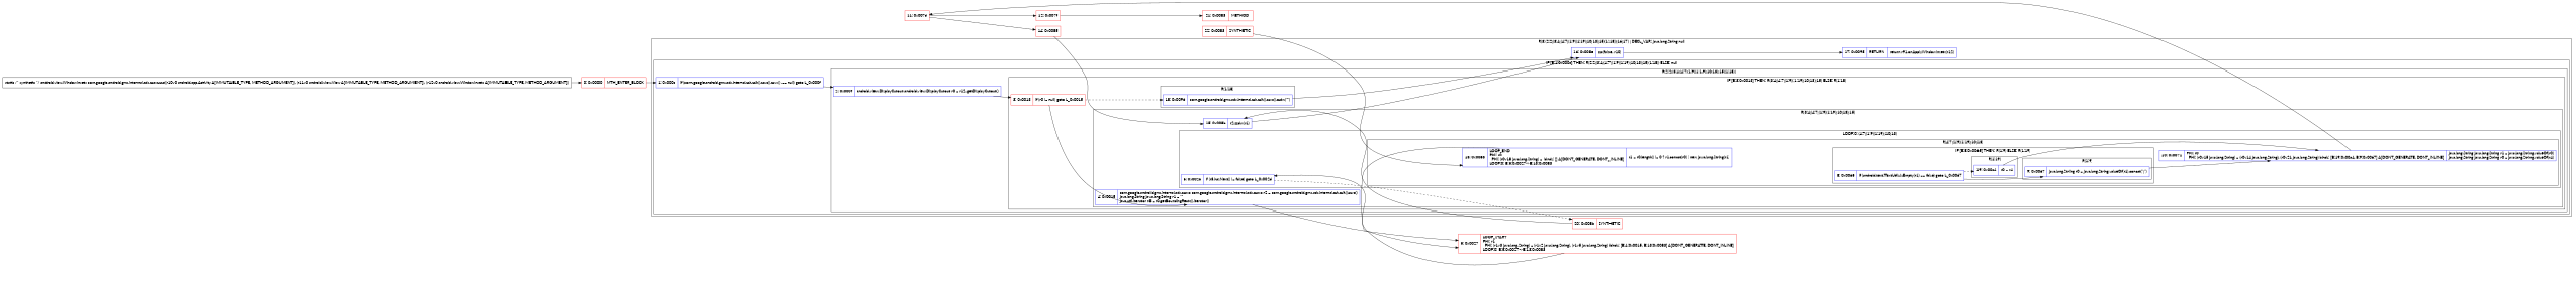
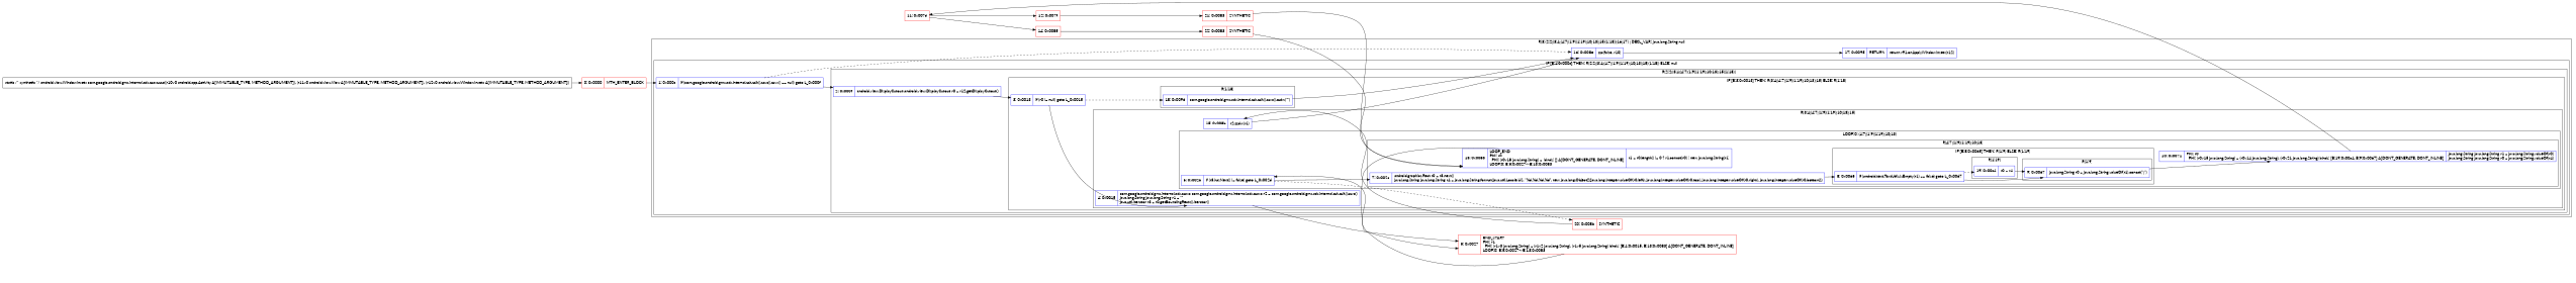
  digraph {
    fontname=Lato
    rankdir=LR
    node [color=blue fontname=Lato shape=record]
    edge [fontname=Lato]
    n1 [label="{9\:\ 0x0067|java.lang.String r0 = java.lang.String.valueOf(r1).concat(\"\|\")\l}"]
    n2 [label="{19\:\ 0x00a4|r0 = r4\l}"]
    n3 [label="{8\:\ 0x0065|if (android.text.TextUtils.isEmpty(r1) == false) goto L_0x0067\l}"]
+   n4 [label="{7\:\ 0x002d|android.graphics.Rect r0 = r3.next()\ljava.lang.String java.lang.String r4 = java.lang.String.format(java.util.Locale.US, \"%d,%d,%d,%d\", new java.lang.Object[]\{java.lang.Integer.valueOf(r0.left), java.lang.Integer.valueOf(r0.top), java.lang.Integer.valueOf(r0.right), java.lang.Integer.valueOf(r0.bottom)\})\l}"]
    n5 [label="{10\:\ 0x0071|PHI: r0 \l  PHI: (r0v15 java.lang.String) = (r0v14 java.lang.String), (r0v21 java.lang.String) binds: [B:19:0x00a4, B:9:0x0067] A[DONT_GENERATE, DONT_INLINE]\l|java.lang.String java.lang.String r1 = java.lang.String.valueOf(r0)\ljava.lang.String java.lang.String r0 = java.lang.String.valueOf(r4)\l}"]
    n6 [label="{13\:\ 0x0083|LOOP_END\lPHI: r0 \l  PHI: (r0v18 java.lang.String) =  binds: [] A[DONT_GENERATE, DONT_INLINE]\lLOOP:0: B:5:0x0027\-\>B:13:0x0083\l|r1 = r0.length() != 0 ? r1.concat(r0) : new java.lang.String(r1)\l}"]
    n7 [label="{6\:\ 0x002b|if (r3.hasNext() != false) goto L_0x002d\l}"]
    n8 [label="{4\:\ 0x0015|com.google.android.gms.internal.ads.zzaxc com.google.android.gms.internal.ads.zzaxc r2 = com.google.android.gms.ads.internal.zzk.zzlk().zzvc()\ljava.lang.String java.lang.String r1 = \"\"\ljava.util.Iterator r3 = r0.getBoundingRects().iterator()\l}"]
    n9 [label="{15\:\ 0x008b|r2.zzdw(r1)\l}"]
    n10 [label="{18\:\ 0x0096|com.google.android.gms.ads.internal.zzk.zzlk().zzvc().zzdw(\"\")\l}"]
-   n11 [color=red label="{3\:\ 0x0013|if (r0 != null) goto L_0x0015\l}"]
+   n11 [label="{3\:\ 0x0013|if (r0 != null) goto L_0x0015\l}"]
    n12 [label="{2\:\ 0x000f|android.view.DisplayCutout android.view.DisplayCutout r0 = r12.getDisplayCutout()\l}"]
    n13 [label="{1\:\ 0x000d|if (com.google.android.gms.ads.internal.zzk.zzlk().zzvc().zzvx() == null) goto L_0x000f\l}"]
    n14 [label="{16\:\ 0x008e|zza(false, r10)\l}"]
    n15 [label="{17\:\ 0x0095|RETURN\l|return r91.onApplyWindowInsets(r12)\l}"]
    n16 [color=red label="{11\:\ 0x007d}"]
-   n17 [color=red label="{5\:\ 0x0027|LOOP_START\lPHI: r1 \l  PHI: (r1v3 java.lang.String) = (r1v2 java.lang.String), (r1v5 java.lang.String) binds: [B:4:0x0015, B:13:0x0083] A[DONT_GENERATE, DONT_INLINE]\lLOOP:0: B:5:0x0027\-\>B:13:0x0083\l}"]
+   n17 [color=red label="{5\:\ 0x0027|END_START\lPHI: r1 \l  PHI: (r1v3 java.lang.String) = (r1v2 java.lang.String), (r1v5 java.lang.String) binds: [B:4:0x0015, B:13:0x0083] A[DONT_GENERATE, DONT_INLINE]\lLOOP:0: B:5:0x0027\-\>B:13:0x0083\l}"]
    n18 [color=red label="{20\:\ 0x008b|SYNTHETIC\l}"]
    n19 [color=red label="{12\:\ 0x007f}"]
    n20 [color=red label="{14\:\ 0x0085}"]
    n21 [color=red label="{0\:\ 0x0000|MTH_ENTER_BLOCK\l}"]
-   n22 [color=red label="{21\:\ 0x0083|METHOD\l}"]
+   n22 [color=red label="{21\:\ 0x0083|SYNTHETIC\l}"]
    n23 [color=red label="{22\:\ 0x0083|SYNTHETIC\l}"]
    n24 [label="{static \/* synthetic *\/ android.view.WindowInsets com.google.android.gms.internal.ads.zzaxz.zza((r10v0 android.app.Activity A[IMMUTABLE_TYPE, METHOD_ARGUMENT]), (r11v0 android.view.View A[IMMUTABLE_TYPE, METHOD_ARGUMENT]), (r12v0 android.view.WindowInsets A[IMMUTABLE_TYPE, METHOD_ARGUMENT])) }" color=""]
    subgraph cluster_1 {
      label="R(3:(2:2|(3:4|(4:7|(1:9)(1:19)|10|13)|15)(1:18))|16|17) | DECL_VAR: java.lang.String null\l"
      n14
      n15
      subgraph cluster_2 {
        label="IF [B:1:0x000d] THEN: R(2:2|(3:4|(4:7|(1:9)(1:19)|10|13)|15)(1:18)) ELSE: null"
        n13
        subgraph cluster_3 {
          label="R(2:2|(3:4|(4:7|(1:9)(1:19)|10|13)|15)(1:18))"
          n12
          subgraph cluster_4 {
            label="IF [B:3:0x0013] THEN: R(3:4|(4:7|(1:9)(1:19)|10|13)|15) ELSE: R(1:18)"
            n11
            subgraph cluster_5 {
              label="R(3:4|(4:7|(1:9)(1:19)|10|13)|15)"
              n8
              n9
              subgraph cluster_6 {
                label="LOOP:0: (4:7|(1:9)(1:19)|10|13)"
                n7
                subgraph cluster_7 {
                  label="R(4:7|(1:9)(1:19)|10|13)"
+                 n4
                  n5
                  n6
                  subgraph cluster_8 {
                    label="IF [B:8:0x0065] THEN: R(1:9) ELSE: R(1:19)"
                    n3
                    subgraph cluster_9 {
                      label="R(1:9)"
                      n1
                    }
                    subgraph cluster_10 {
                      label="R(1:19)"
                      n2
                    }
                  }
                }
              }
            }
            subgraph cluster_11 {
              label="R(1:18)"
              n10
            }
          }
        }
      }
    }
    n1 -> n5
-   n2 -> n5
+   n2 -> n1
    n3 -> n1
    n3 -> n2 [style=dashed]
+   n4 -> n3
    n5 -> n16
    n6 -> n17
+   n7 -> n4
    n7 -> n18 [style=dashed]
    n8 -> n17
    n9 -> n14
    n10 -> n14
    n11 -> n8
    n11 -> n10 [style=dashed]
    n12 -> n11
    n13 -> n12
+   n13 -> n14 [style=dashed]
    n14 -> n15
    n16 -> n19
    n16 -> n20
    n17 -> n7
    n18 -> n9
    n19 -> n22
-   n20 -> n9
+   n20 -> n23
    n21 -> n13
+   n22 -> n6
    n23 -> n6
    n24 -> n21
  }
